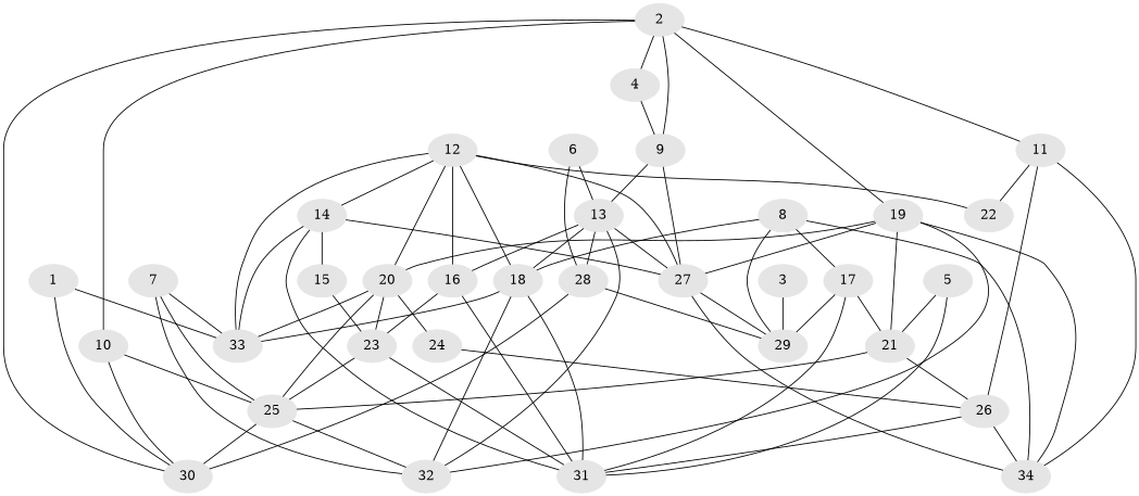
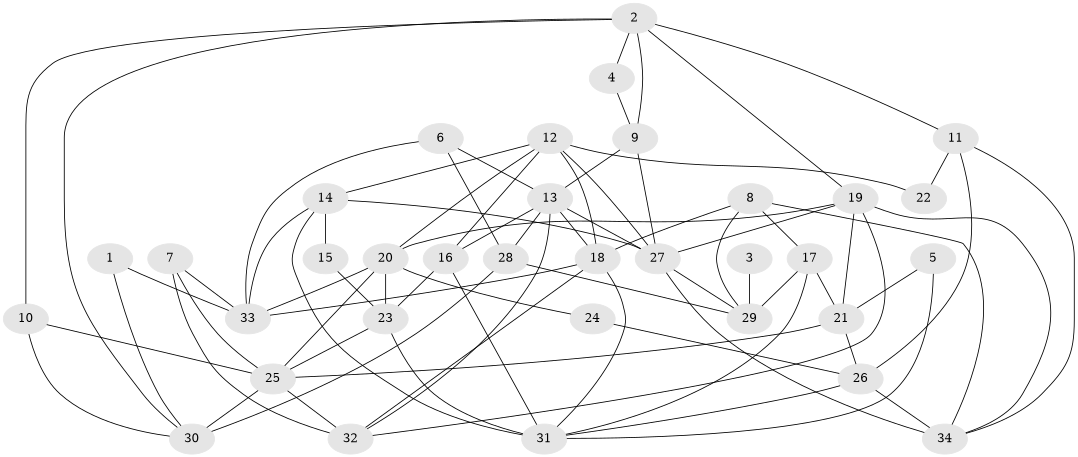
  graph {
    node [color=gray90 style=filled]
    edge [weight=1.0]
    1
    30
    33
    2
    4
    9
    10
    11
    19
    13
    27
    25
    22
    26
    34
    21
    32
    20
    3
    29
    5
    31
    6
    28
    18
    16
    7
    8
    17
    12
    14
    15
    23
    24
    1 -- 30
    1 -- 33
    2 -- 30
    2 -- 4
    2 -- 9
    2 -- 10
    2 -- 11
    2 -- 19
    4 -- 9
    9 -- 13 [weight=2.0]
    9 -- 27 [weight=2.0]
    10 -- 30
    10 -- 25
    11 -- 22
    11 -- 26
    11 -- 34
    19 -- 27
    19 -- 34
    19 -- 21 [weight=2.0]
    19 -- 32
    19 -- 20
    13 -- 27 [weight=2.0]
    13 -- 32
    13 -- 28
    13 -- 18
    13 -- 16
    27 -- 34
    27 -- 29
    25 -- 30 [weight=2.0]
    25 -- 32
    26 -- 34 [weight=2.0]
    26 -- 31
    21 -- 25
    21 -- 26
    20 -- 33
    20 -- 25 [weight=2.0]
    20 -- 23 [weight=2.0]
    20 -- 24 [weight=2.0]
    3 -- 29 [weight=2.0]
    5 -- 21
    5 -- 31
    6 -- 13
    6 -- 28
    28 -- 30
    28 -- 29
    18 -- 33
    18 -- 32
    18 -- 31
    16 -- 31 [weight=2.0]
    16 -- 23
    7 -- 33
    7 -- 25
    7 -- 32
    8 -- 34
    8 -- 29
    8 -- 18
    8 -- 17
    17 -- 21
    17 -- 29
    17 -- 31
-   12 -- 33
+   6 -- 33
    12 -- 27
    12 -- 22
    12 -- 20
    12 -- 18
    12 -- 16
    12 -- 14
    14 -- 33
    14 -- 27
    14 -- 31
    14 -- 15
    15 -- 23 [weight=2.0]
    23 -- 25
    23 -- 31
    24 -- 26
  }
